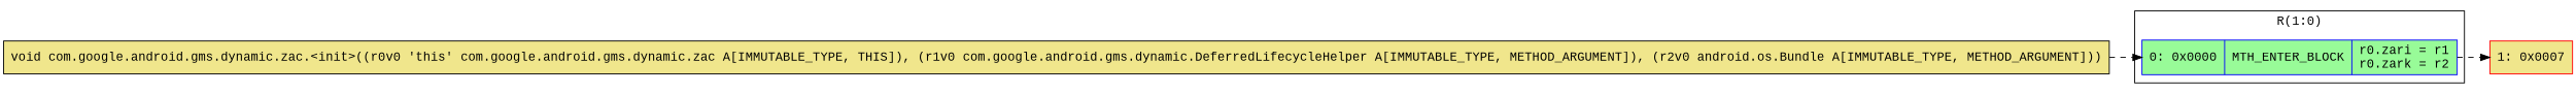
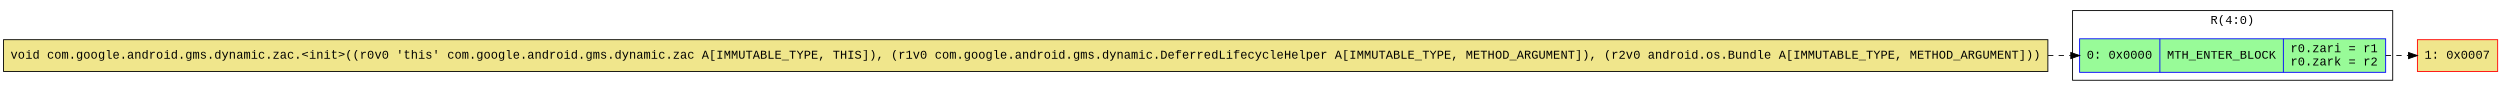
  digraph {
    rankdir=LR
    fontname="Liberation Mono"
    node [shape=record style=filled fillcolor=khaki fontname="Liberation Mono"]
    edge [style=dashed fontname="Liberation Mono"]
    n1 [color=blue label="{0\:\ 0x0000|MTH_ENTER_BLOCK\l|r0.zari = r1\lr0.zark = r2\l}" fillcolor=palegreen]
    n2 [color=red label="{1\:\ 0x0007}"]
    n3 [label="{void com.google.android.gms.dynamic.zac.\<init\>((r0v0 'this' com.google.android.gms.dynamic.zac A[IMMUTABLE_TYPE, THIS]), (r1v0 com.google.android.gms.dynamic.DeferredLifecycleHelper A[IMMUTABLE_TYPE, METHOD_ARGUMENT]), (r2v0 android.os.Bundle A[IMMUTABLE_TYPE, METHOD_ARGUMENT])) }"]
    subgraph cluster_1 {
-     label="R(1:0)"
+     label="R(4:0)"
      n1
    }
    n1 -> n2
    n3 -> n1
  }
